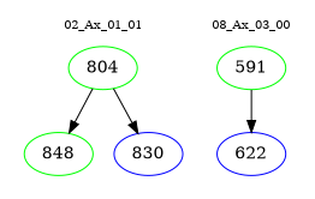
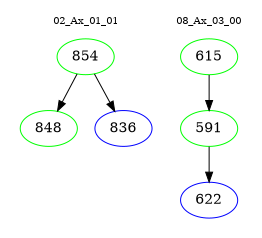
  digraph {
    node [color=green]
    edge [color=black]
    n1 [label=848]
-   n2 [label=804]
-   n3 [color=blue label=830]
+   n2 [label=854]
+   n3 [color=blue label=836]
+   n4 [label=615]
    n5 [label=591]
    n6 [color=blue label=622]
    subgraph cluster_1 {
      color=white
      fontsize=10
      label="02_Ax_01_01"
      n1
      n2
      n3
    }
    subgraph cluster_2 {
      color=white
      fontsize=10
      label="08_Ax_03_00"
+     n4
      n5
      n6
    }
    n2 -> n1
    n2 -> n3
+   n4 -> n5
    n5 -> n6
  }
